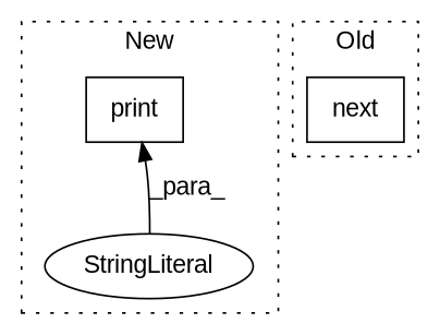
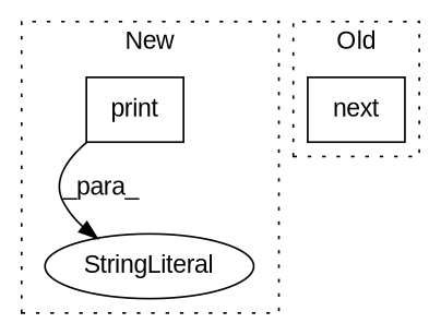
  digraph {
    fontname="Liberation Sans"
    node [a=32 shape=box fontname="Liberation Sans"]
    n1 [l="6,1" label=print s="9992,10020"]
    n2 [a=45 l=22 label=StringLiteral s=9998 shape=ellipse]
    n3 [l="5,1" label=next s="10237,10276"]
    subgraph cluster_1 {
      label=New
      style=dotted
      n1
      n2
    }
    subgraph cluster_2 {
      label=Old
      style=dotted
      n3
    }
-   n2 -> n1 [label=_para_ fontname="Liberation Sans"]
+   n1 -> n2 [label=_para_ fontname="Liberation Sans"]
  }
